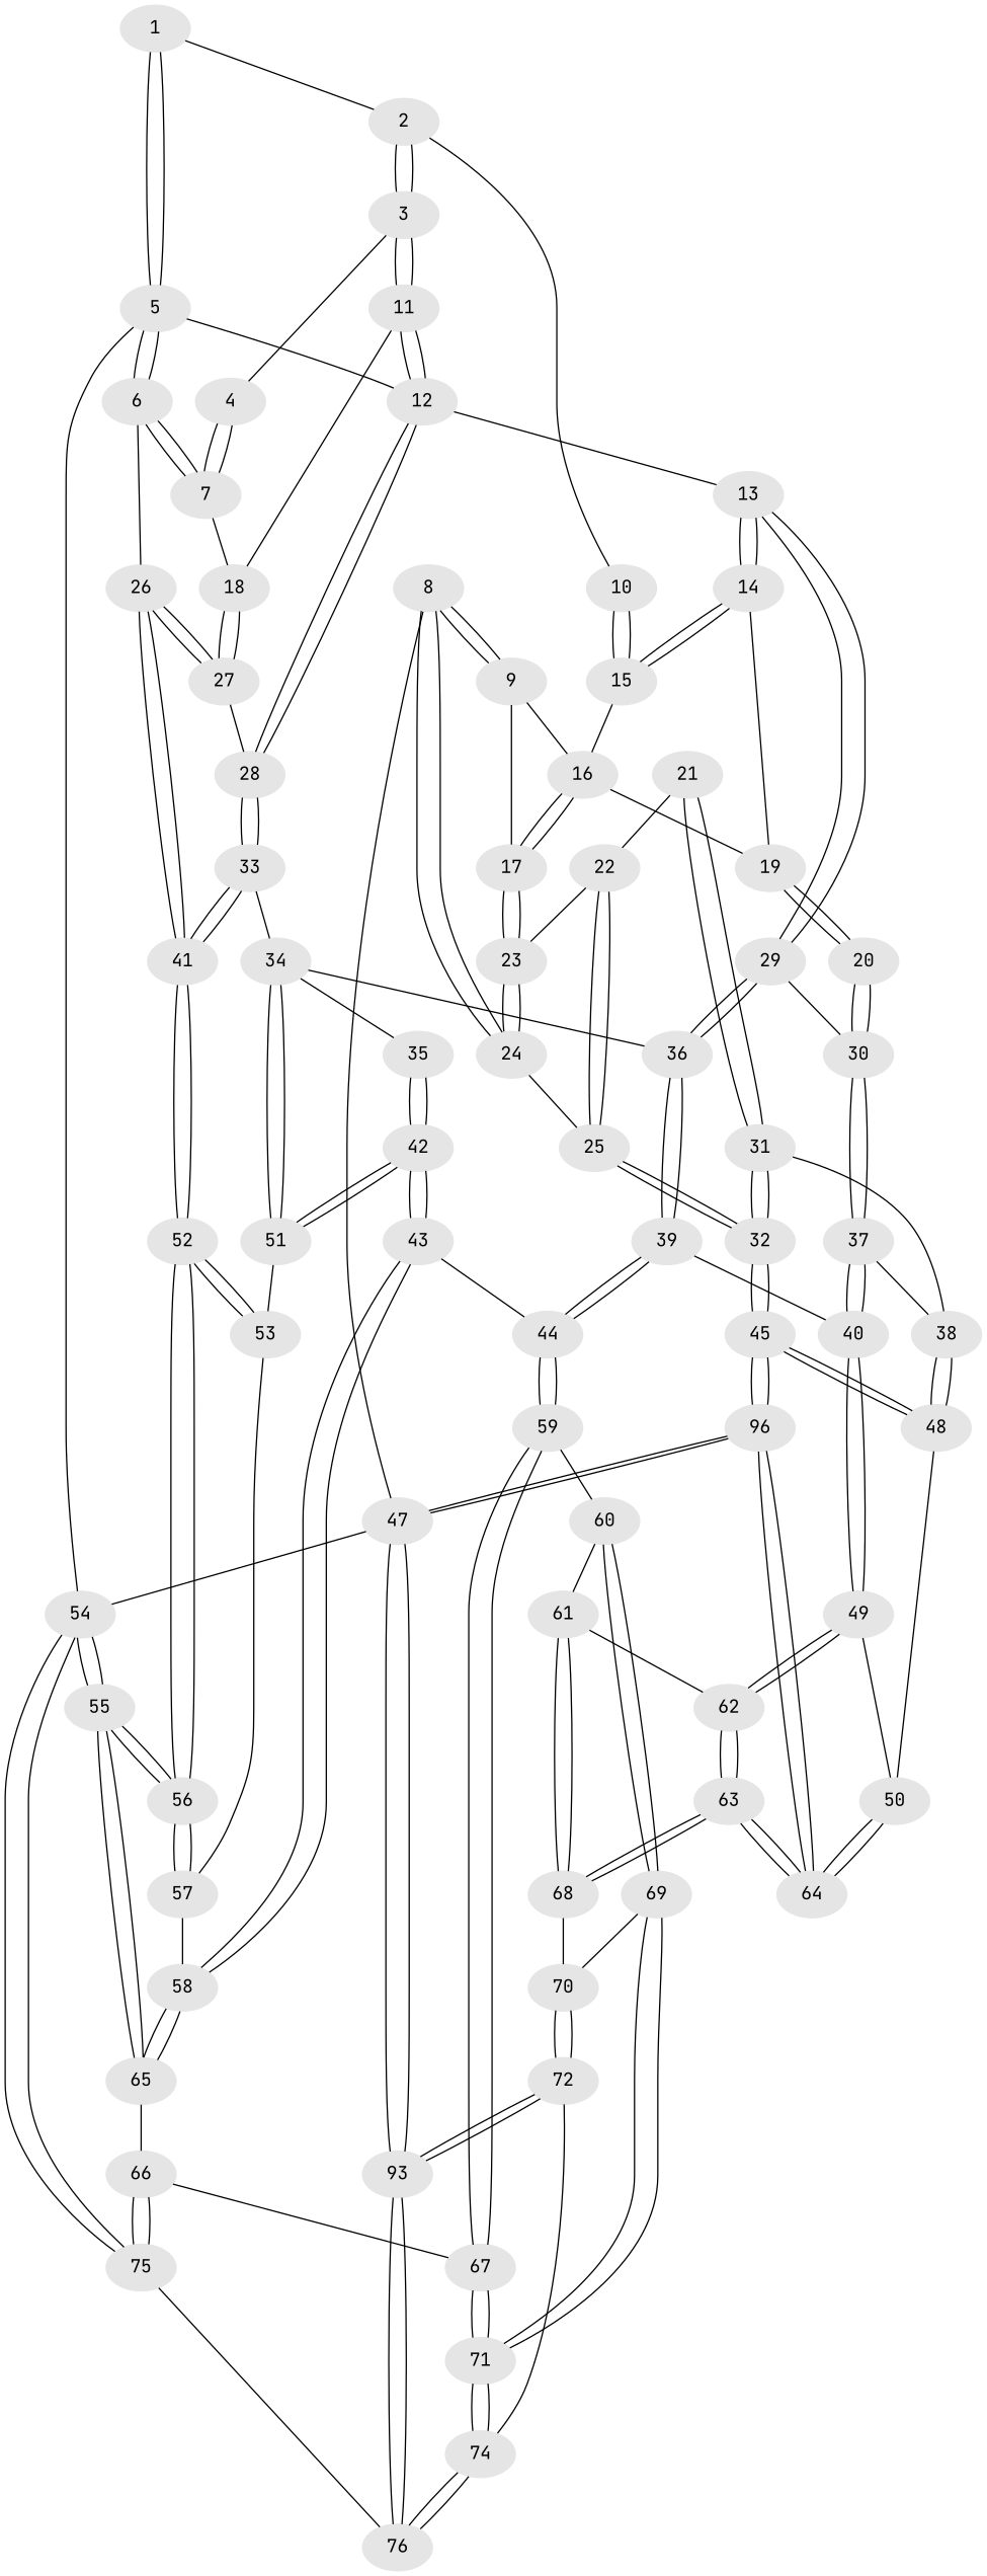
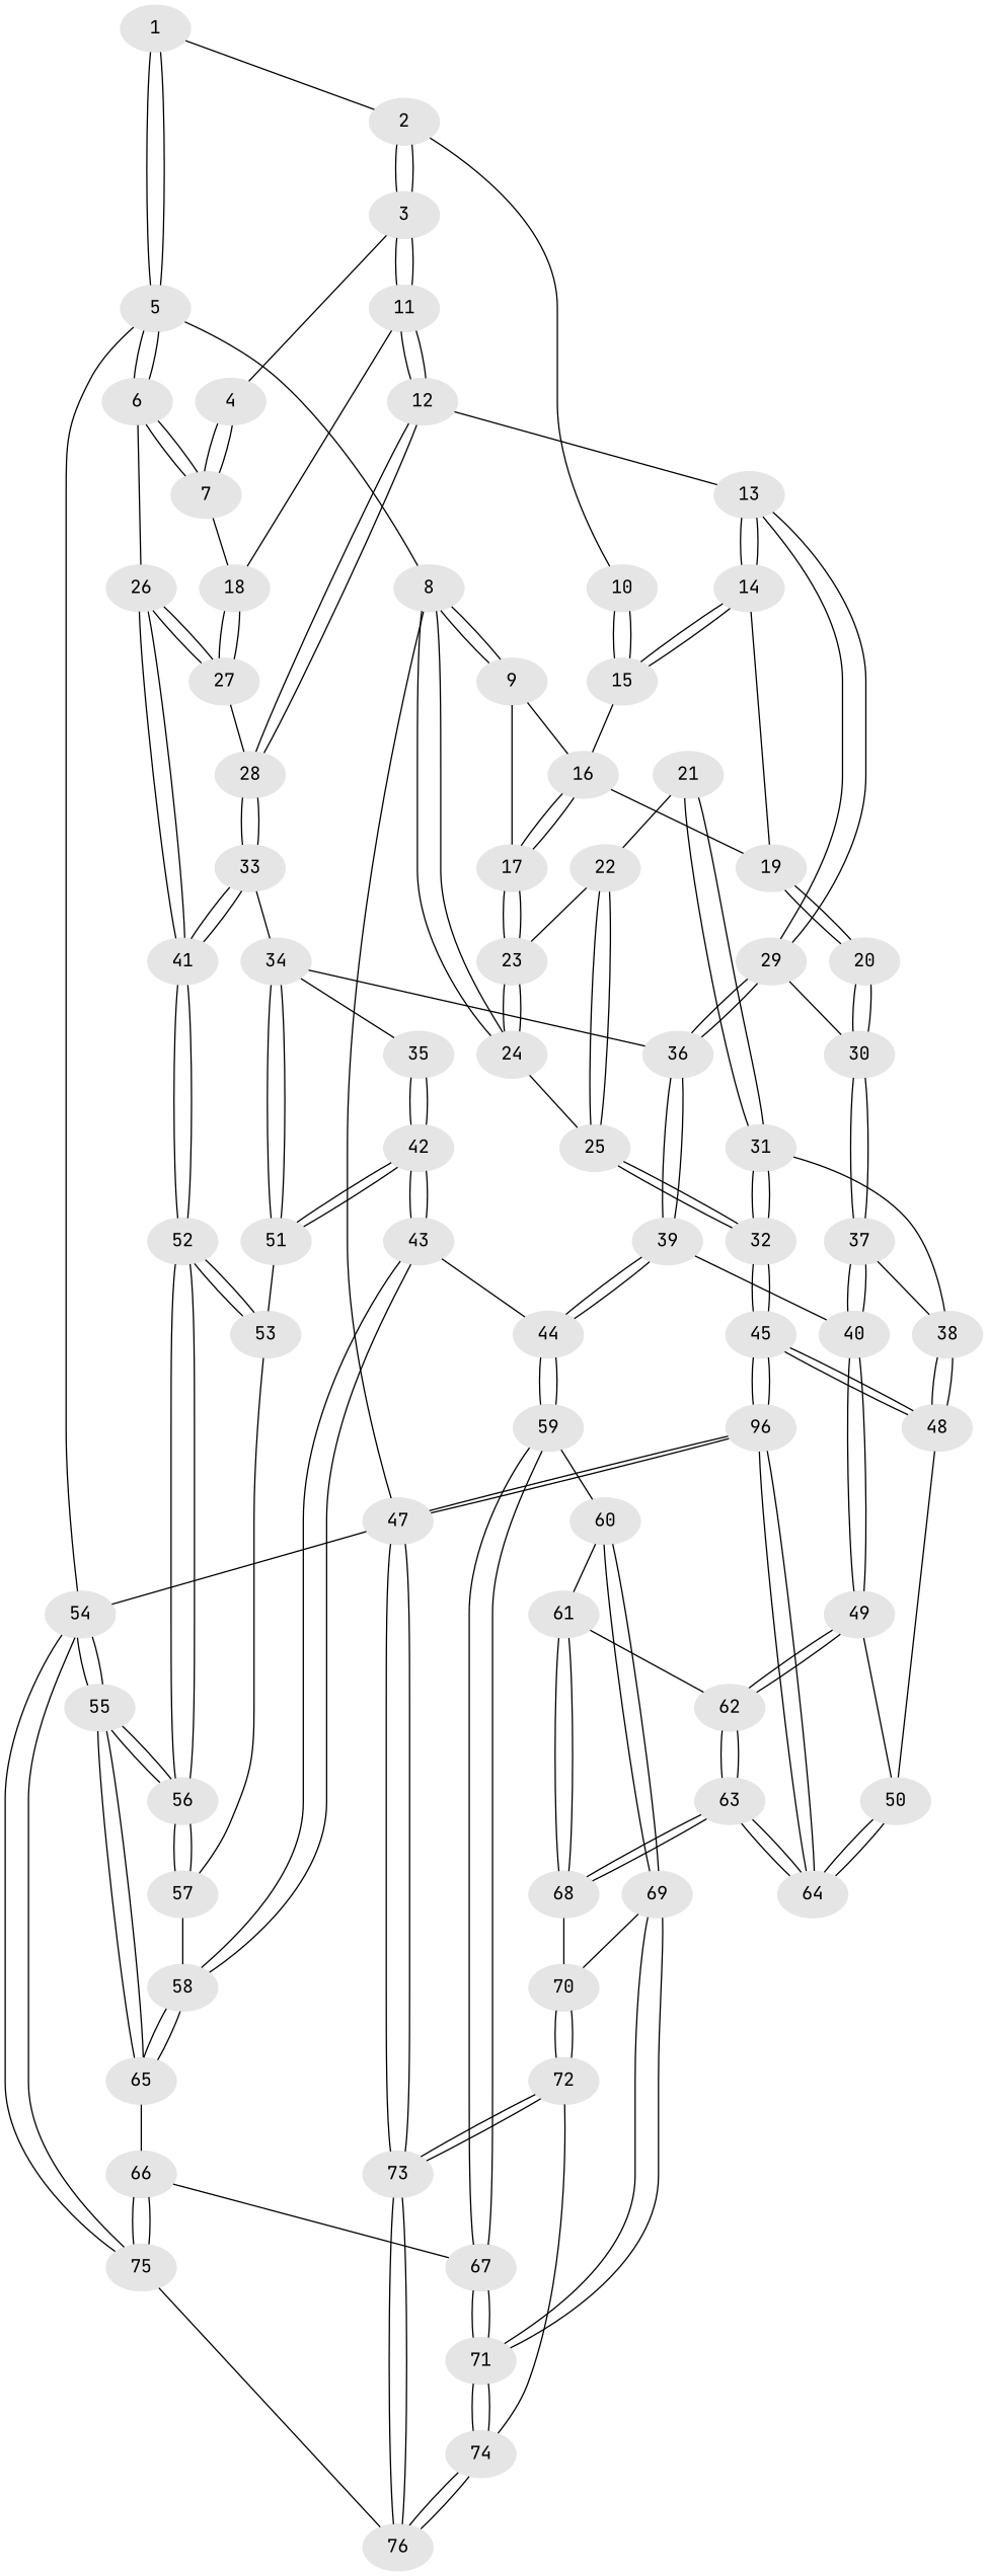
  graph {
    fontname="JetBrains Mono"
    node [color=gray90 fontname="JetBrains Mono" style=filled]
    edge [fontname="JetBrains Mono"]
    1
    2
    5
    3
    10
    6
    8
    54
    4
    11
    15
    7
    18
    12
    26
    9
    24
    47
    55
    75
    27
    41
    17
    16
    25
-   73 [label=93]
+   73
    23
    13
    28
    14
    29
    33
    19
    30
    36
    20
    21
    22
    31
    37
    32
    38
    45
    52
    34
    39
    40
    48
    n49 [label=96]
    35
    51
    42
    53
    43
    44
    49
    50
    59
    62
    56
    58
    65
    60
    67
    64
    76
    63
    57
    66
    61
    69
    71
    68
    70
    74
    72
    1 -- 2
    1 -- 5
    1 -- 5
    2 -- 3
    2 -- 3
    2 -- 10
    5 -- 6
    5 -- 6
-   5 -- 12
+   5 -- 8
    5 -- 54
    3 -- 4
    3 -- 11
    3 -- 11
    10 -- 15
    10 -- 15
    6 -- 7
    6 -- 7
    6 -- 26
    8 -- 9
    8 -- 9
    8 -- 24
    8 -- 24
    8 -- 47
    54 -- 55
    54 -- 55
    54 -- 75
    54 -- 75
    4 -- 7
    4 -- 7
    11 -- 18
    11 -- 12
    11 -- 12
    15 -- 16
    7 -- 18
    18 -- 27
    18 -- 27
    12 -- 13
    12 -- 28
    12 -- 28
    26 -- 27
    26 -- 27
    26 -- 41
    26 -- 41
    9 -- 17
    9 -- 16
    24 -- 25
    47 -- 54
    47 -- 73
    47 -- 73
    55 -- 56
    55 -- 56
    55 -- 65
    55 -- 65
    75 -- 76
    27 -- 28
    41 -- 52
    41 -- 52
    17 -- 23
    17 -- 23
    16 -- 17
    16 -- 17
    16 -- 19
    25 -- 32
    25 -- 32
    73 -- 76
    73 -- 76
    23 -- 24
    23 -- 24
    13 -- 14
    13 -- 14
    13 -- 29
    13 -- 29
    28 -- 33
    28 -- 33
    14 -- 15
    14 -- 15
    14 -- 19
    29 -- 30
    29 -- 36
    29 -- 36
    33 -- 41
    33 -- 41
    33 -- 34
    19 -- 20
    19 -- 20
    30 -- 37
    30 -- 37
    36 -- 39
    36 -- 39
    20 -- 30
    20 -- 30
    21 -- 22
    21 -- 31
    21 -- 31
    22 -- 25
    22 -- 25
    22 -- 23
    31 -- 32
    31 -- 32
    31 -- 38
    37 -- 38
    37 -- 40
    37 -- 40
    32 -- 45
    32 -- 45
    38 -- 48
    38 -- 48
    45 -- 48
    45 -- 48
    45 -- n49
    45 -- n49
    52 -- 53
    52 -- 53
    52 -- 56
    52 -- 56
    34 -- 36
    34 -- 35
    34 -- 51
    34 -- 51
    39 -- 40
    39 -- 44
    39 -- 44
    40 -- 49
    40 -- 49
    48 -- 50
    n49 -- 47
    n49 -- 47
    n49 -- 64
    n49 -- 64
    35 -- 42
    35 -- 42
    51 -- 53
    42 -- 51
    42 -- 51
    42 -- 43
    42 -- 43
    53 -- 57
    43 -- 44
    43 -- 58
    43 -- 58
    44 -- 59
    44 -- 59
    49 -- 50
    49 -- 62
    49 -- 62
    50 -- 64
    50 -- 64
    59 -- 60
    59 -- 67
    59 -- 67
    62 -- 63
    62 -- 63
    56 -- 57
    56 -- 57
    58 -- 65
    58 -- 65
    65 -- 66
    60 -- 61
    60 -- 69
    60 -- 69
    67 -- 71
    67 -- 71
    63 -- 64
    63 -- 64
    63 -- 68
    63 -- 68
    57 -- 58
    66 -- 75
    66 -- 75
    66 -- 67
    61 -- 62
    61 -- 68
    61 -- 68
    69 -- 71
    69 -- 71
    69 -- 70
    71 -- 74
    71 -- 74
    68 -- 70
    70 -- 72
    70 -- 72
    74 -- 76
    74 -- 76
    72 -- 73
    72 -- 73
    72 -- 74
  }
